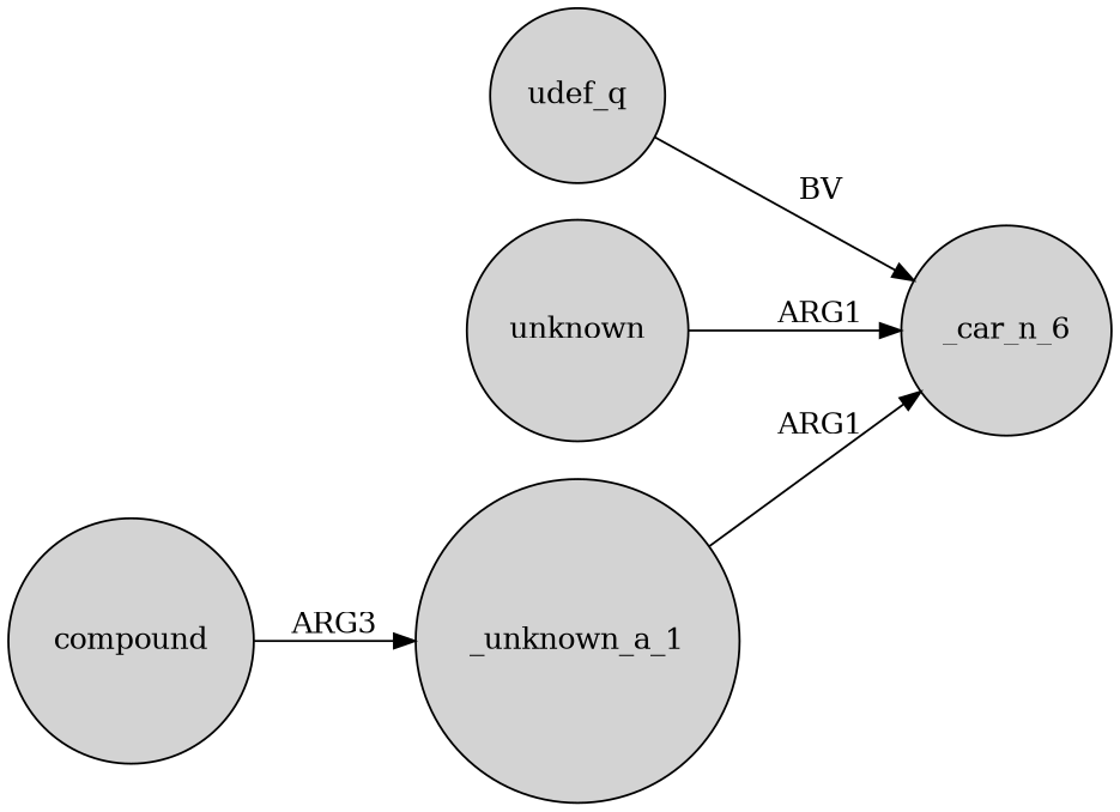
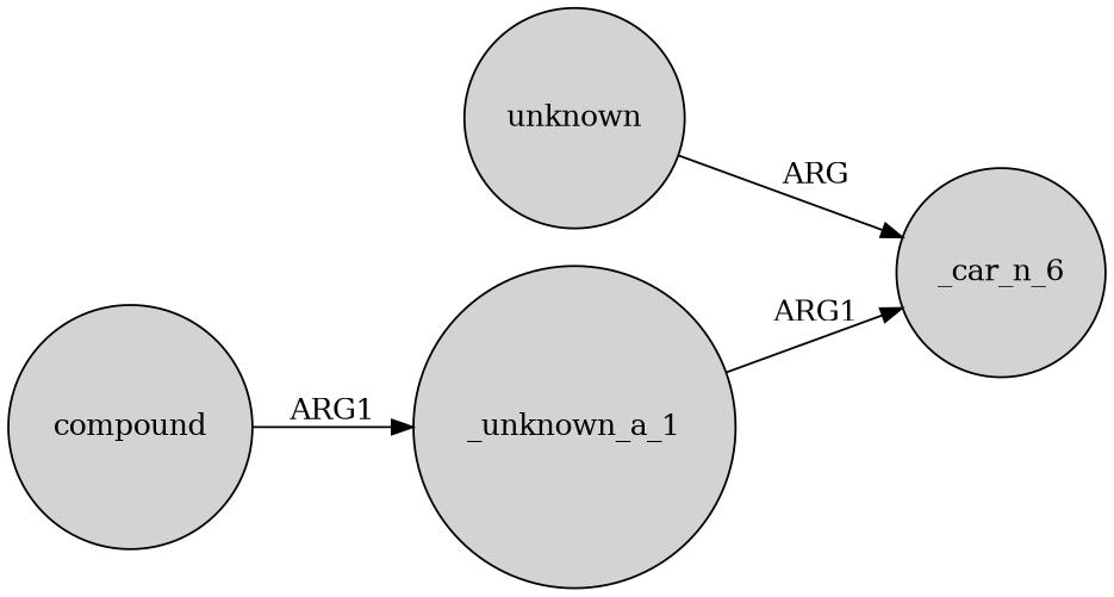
  digraph {
    rankdir=LR
    node [shape=circle style=filled]
    n1 [label=_car_n_6]
-   udef_q
    unknown
    n4 [label=_unknown_a_1]
    compound
-   udef_q -> n1 [label=BV]
-   unknown -> n1 [label=ARG1]
+   unknown -> n1 [label=ARG]
    n4 -> n1 [label=ARG1]
-   compound -> n4 [label=ARG3]
+   compound -> n4 [label=ARG1]
  }
